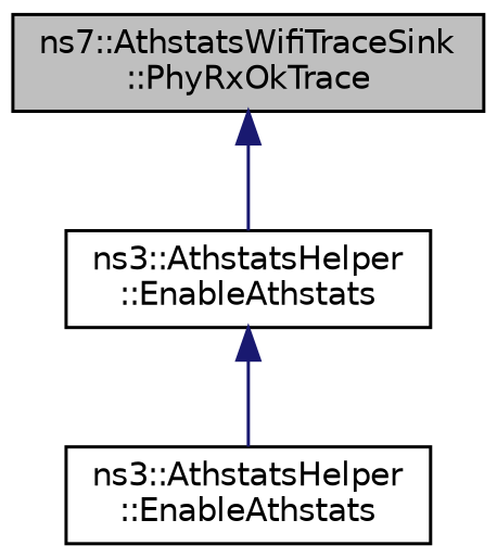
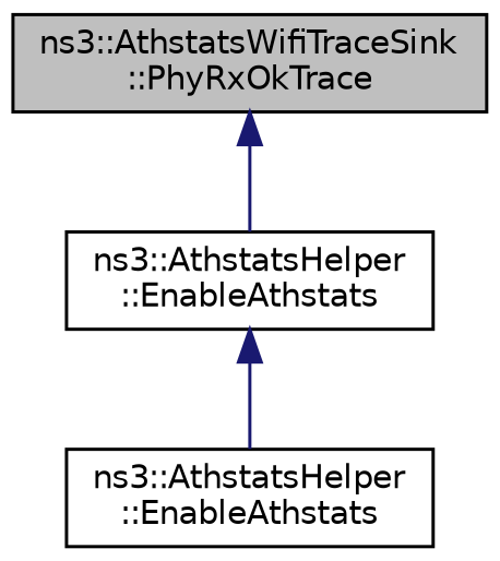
  digraph {
    rankdir=TB
    node [color=black fillcolor=white fontname=Helvetica fontsize=10 shape=record style=filled]
    edge [color=midnightblue dir=back fontname=Helvetica fontsize=10 labelfontname=Helvetica labelfontsize=10 style=solid]
-   n1 [fillcolor=grey75 fontcolor=black height=0.2 label="ns7::AthstatsWifiTraceSink\l::PhyRxOkTrace" width=0.4]
+   n1 [fillcolor=grey75 fontcolor=black height=0.2 label="ns3::AthstatsWifiTraceSink\l::PhyRxOkTrace" width=0.4]
    n2 [height=0.2 label="ns3::AthstatsHelper\l::EnableAthstats" width=0.4]
    n3 [height=0.2 label="ns3::AthstatsHelper\l::EnableAthstats" width=0.4]
    n1 -> n2
    n2 -> n3
  }
